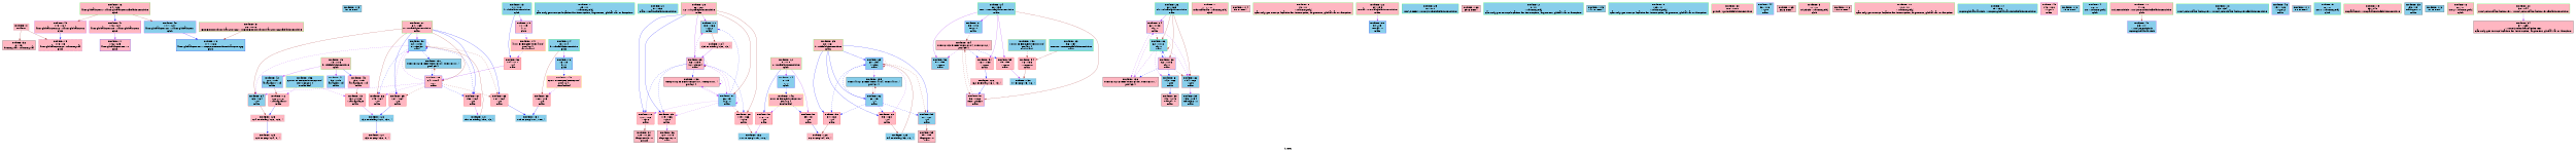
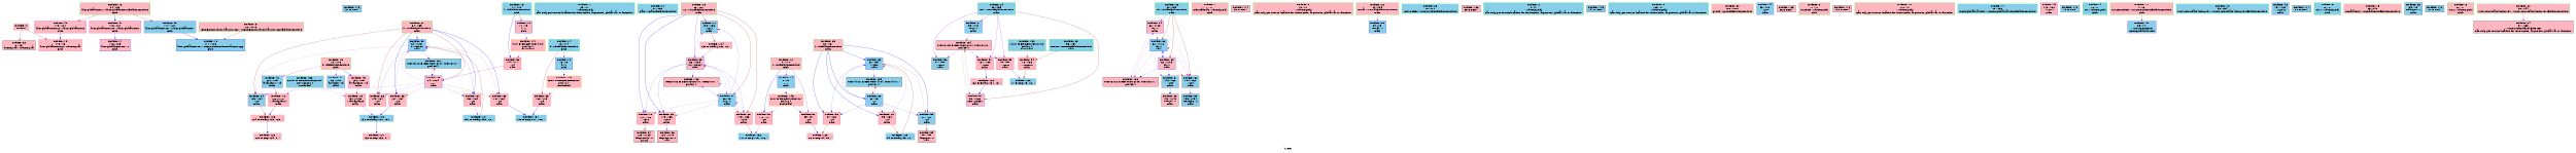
  digraph {
    label=SVFG
    node [color=green fillcolor=lightpink shape=record style=filled]
    edge [color=purple style=solid]
    n1 [color=grey label="{NodeID: 0\nNullPtr}"]
    n2 [color=black label="{NodeID: 32\n2\<--3\ndummyVal\<--dummyVal\n}"]
    n3 [color=blue label="{NodeID: 79\n178\<--3\nllvm.global_ctors_2\<--dummyVal\nGlob }" style="dotted,filled"]
    n4 [color=black fillcolor=skyblue label="{NodeID: 173\n91 = PHI()\n}"]
    n5 [color=blue fillcolor=skyblue label="{NodeID: 90\n64\<--151\nx\<--inc30\nmain\n}"]
    n6 [color=red label="{NodeID: 63\n107\<--64\n\<--x\nmain\n}"]
    n7 [color=red fillcolor=skyblue label="{NodeID: 64\n123\<--64\n\<--x\nmain\n}"]
    n8 [color=red label="{NodeID: 65\n127\<--64\n\<--x\nmain\n}"]
    n9 [color=red label="{NodeID: 66\n145\<--64\n\<--x\nmain\n}"]
    n10 [color=red label="{NodeID: 67\n150\<--64\n\<--x\nmain\n}"]
    n11 [color=black fillcolor=skyblue label="{NodeID: 137\nMR_18V_2 = PHI(MR_18V_4, MR_18V_1, )\npts\{65 \}\n}"]
    n12 [color=grey fillcolor=skyblue label="{NodeID: 131\n109 = cmp(107, 108, )\n}"]
    n13 [color=grey label="{NodeID: 123\n124 = Binary(122, 123, )\n}"]
    n14 [color=grey fillcolor=skyblue label="{NodeID: 122\n132 = Binary(127, 131, )\n}"]
    n15 [color=grey fillcolor=skyblue label="{NodeID: 121\n151 = Binary(150, 73, )\n}"]
    n16 [color=blue label="{NodeID: 85\n64\<--104\nx\<--\nmain\n}"]
    n17 [color=grey label="{NodeID: 129\n125 = cmp(124, 9, )\n}"]
    n18 [color=grey label="{NodeID: 127\n133 = cmp(132, 9, )\n}"]
    n19 [fillcolor=skyblue label="{NodeID: 7\n25\<--1\n\<--dummyObj\nCan only get source location for instruction, argument, global var or function.}"]
    n20 [fillcolor=skyblue label="{NodeID: 14\n13\<--14\nh\<--h_field_insensitive\nGlob }"]
    n21 [color=red label="{NodeID: 53\n108\<--13\n\<--h\nmain\n}"]
    n22 [color=blue fillcolor=skyblue label="{NodeID: 76\n13\<--9\nh\<--\nGlob }"]
    n23 [color=yellow label="{NodeID: 148\n6V_1 = ENCHI(MR_6V_0)\npts\{14 \}\nFun[main]}" style="double,filled"]
    n24 [fillcolor=skyblue label="{NodeID: 21\n51\<--52\nmain\<--main_field_insensitive\n}"]
    n25 [label="{NodeID: 28\n66\<--67\ni12\<--i12_field_insensitive\nmain\n}"]
    n26 [color=red label="{NodeID: 68\n115\<--66\n\<--i12\nmain\n}"]
    n27 [color=red label="{NodeID: 69\n119\<--66\n\<--i12\nmain\n}"]
    n28 [color=red label="{NodeID: 70\n128\<--66\n\<--i12\nmain\n}"]
    n29 [color=red fillcolor=skyblue label="{NodeID: 71\n138\<--66\n\<--i12\nmain\n}"]
    n30 [color=blue fillcolor=skyblue label="{NodeID: 87\n66\<--9\ni12\<--\nmain\n}"]
    n31 [color=blue label="{NodeID: 89\n66\<--139\ni12\<--inc24\nmain\n}"]
    n32 [color=grey fillcolor=skyblue label="{NodeID: 132\n117 = cmp(115, 116, )\n}"]
    n33 [color=black label="{NodeID: 36\n120\<--119\nidxprom16\<--\nmain\n}"]
    n34 [color=black label="{NodeID: 37\n129\<--128\nidxprom19\<--\nprintf\n}"]
    n35 [color=grey label="{NodeID: 124\n139 = Binary(138, 73, )\n}"]
    n36 [color=black label="{NodeID: 138\nMR_20V_2 = PHI(MR_20V_7, MR_20V_1, )\npts\{67 \}\n}"]
    n37 [color=black label="{NodeID: 35\n89\<--88\nidxprom\<--\nmain\n}"]
    n38 [color=grey fillcolor=skyblue label="{NodeID: 125\n94 = Binary(93, 73, )\n}"]
    n39 [color=blue fillcolor=skyblue label="{NodeID: 83\n60\<--94\ni\<--inc\nmain\n}"]
    n40 [color=red label="{NodeID: 58\n84\<--60\n\<--i\nmain\n}"]
    n41 [color=black fillcolor=skyblue label="{NodeID: 135\nMR_14V_2 = PHI(MR_14V_4, MR_14V_1, )\npts\{61 \}\n}"]
    n42 [color=red fillcolor=skyblue label="{NodeID: 59\n88\<--60\n\<--i\nmain\n}"]
    n43 [color=red label="{NodeID: 60\n93\<--60\n\<--i\nmain\n}"]
    n44 [color=grey label="{NodeID: 128\n86 = cmp(84, 85, )\n}"]
    n45 [color=blue fillcolor=skyblue label="{NodeID: 82\n60\<--9\ni\<--\nmain\n}"]
    n46 [color=purple fillcolor=skyblue label="{NodeID: 42\n121\<--15\narrayidx17\<--f\nmain\n}"]
    n47 [color=red label="{NodeID: 72\n122\<--121\n\<--arrayidx17\nmain\n}"]
    n48 [color=purple label="{NodeID: 49\n178\<--24\nllvm.global_ctors_2\<--llvm.global_ctors\nGlob }"]
    n49 [color=red fillcolor=skyblue label="{NodeID: 56\n97\<--58\n\<--test\nmain\n}"]
    n50 [color=yellow label="{NodeID: 146\n2V_1 = ENCHI(MR_2V_0)\npts\{10 \}\nFun[main]}" style="double,filled"]
    n51 [color=red label="{NodeID: 50\n85\<--8\n\<--n\nmain\n}"]
    n52 [color=red label="{NodeID: 51\n116\<--8\n\<--n\nmain\n}"]
    n53 [color=blue label="{NodeID: 77\n176\<--25\nllvm.global_ctors_0\<--\nGlob }"]
    n54 [color=blue label="{NodeID: 84\n62\<--103\nok\<--\nmain\n}"]
    n55 [color=red fillcolor=skyblue label="{NodeID: 62\n154\<--62\n\<--ok\nmain\n}"]
-   n56 [fillcolor=skyblue label="{NodeID: 86\n62\<--112\nok\<--\nmain\n}"]
+   n56 [color=blue fillcolor=skyblue label="{NodeID: 86\n62\<--112\nok\<--\nmain\n}"]
    n57 [color=black label="{NodeID: 136\nMR_16V_2 = PHI(MR_16V_8, MR_16V_1, )\npts\{63 \}\n}"]
    n58 [color=black fillcolor=skyblue label="{NodeID: 39\n155\<--154\ntobool32\<--\nmain\n}"]
    n59 [color=red fillcolor=skyblue label="{NodeID: 61\n142\<--62\n\<--ok\nmain\n}"]
    n60 [color=blue label="{NodeID: 88\n62\<--103\nok\<--\nmain\n}"]
    n61 [color=black label="{NodeID: 38\n143\<--142\ntobool\<--\nmain\n}"]
    n62 [label="{NodeID: 1\n7\<--1\n__dso_handle\<--dummyObj\nGlob }"]
    n63 [color=black label="{NodeID: 174\n99 = PHI()\n}"]
    n64 [color=blue label="{NodeID: 91\n58\<--162\ntest\<--inc37\nmain\n}"]
    n65 [color=black label="{NodeID: 134\nMR_12V_3 = PHI(MR_12V_4, MR_12V_2, )\npts\{59 \}\n}"]
    n66 [color=red label="{NodeID: 57\n161\<--58\n\<--test\nmain\n}"]
    n67 [color=red label="{NodeID: 55\n75\<--58\n\<--test\nmain\n}"]
    n68 [color=grey label="{NodeID: 126\n162 = Binary(161, 73, )\n}"]
    n69 [color=grey fillcolor=skyblue label="{NodeID: 130\n77 = cmp(75, 76, )\n}"]
    n70 [label="{NodeID: 8\n73\<--1\n\<--dummyObj\nCan only get source location for instruction, argument, global var or function.}"]
    n71 [label="{NodeID: 15\n15\<--16\nf\<--f_field_insensitive\nGlob }"]
    n72 [color=purple fillcolor=skyblue label="{NodeID: 41\n90\<--15\narrayidx\<--f\nmain\n}"]
    n73 [color=purple label="{NodeID: 43\n130\<--15\narrayidx20\<--f\nmain\n}"]
    n74 [color=red label="{NodeID: 73\n131\<--130\n\<--arrayidx20\nmain\n}"]
    n75 [label="{NodeID: 22\n54\<--55\nretval\<--retval_field_insensitive\nmain\n}"]
    n76 [color=blue fillcolor=skyblue label="{NodeID: 80\n54\<--9\nretval\<--\nmain\n}"]
    n77 [fillcolor=skyblue label="{NodeID: 29\n70\<--71\n_ZNSirsERi\<--_ZNSirsERi_field_insensitive\n}"]
    n78 [color=yellow label="{NodeID: 147\n4V_1 = ENCHI(MR_4V_0)\npts\{12 \}\nFun[main]}" style="double,filled"]
    n79 [color=red label="{NodeID: 52\n104\<--11\n\<--l\nmain\n}"]
    n80 [color=blue fillcolor=skyblue label="{NodeID: 78\n177\<--26\nllvm.global_ctors_1\<--_GLOBAL__sub_I_rizar_2_0.cpp\nGlob }"]
    n81 [color=black label="{NodeID: 168\n69 = PHI()\n}"]
    n82 [fillcolor=skyblue label="{NodeID: 2\n9\<--1\n\<--dummyObj\nCan only get source location for instruction, argument, global var or function.}"]
    n83 [color=black fillcolor=skyblue label="{NodeID: 175\n147 = PHI()\n}"]
    n84 [fillcolor=skyblue label="{NodeID: 9\n103\<--1\n\<--dummyObj\nCan only get source location for instruction, argument, global var or function.}"]
    n85 [label="{NodeID: 16\n24\<--28\nllvm.global_ctors\<--llvm.global_ctors_field_insensitive\nGlob }"]
    n86 [color=purple label="{NodeID: 47\n176\<--24\nllvm.global_ctors_0\<--llvm.global_ctors\nGlob }"]
    n87 [color=purple fillcolor=skyblue label="{NodeID: 48\n177\<--24\nllvm.global_ctors_1\<--llvm.global_ctors\nGlob }"]
    n88 [fillcolor=skyblue label="{NodeID: 23\n56\<--57\nnTests\<--nTests_field_insensitive\nmain\n}"]
    n89 [color=red label="{NodeID: 54\n76\<--56\n\<--nTests\nmain\n}"]
    n90 [label="{NodeID: 30\n100\<--101\nprintf\<--printf_field_insensitive\n}"]
    n91 [color=purple fillcolor=skyblue label="{NodeID: 44\n98\<--18\n\<--.str\nmain\n}"]
    n92 [color=black label="{NodeID: 169\n36 = PHI()\n}"]
    n93 [label="{NodeID: 3\n17\<--1\n_ZSt3cin\<--dummyObj\nGlob }"]
    n94 [color=black label="{NodeID: 176\n158 = PHI()\n}"]
    n95 [label="{NodeID: 10\n112\<--1\n\<--dummyObj\nCan only get source location for instruction, argument, global var or function.}"]
    n96 [fillcolor=skyblue label="{NodeID: 17\n29\<--30\n__cxx_global_var_init\<--__cxx_global_var_init_field_insensitive\n}"]
    n97 [fillcolor=skyblue label="{NodeID: 24\n58\<--59\ntest\<--test_field_insensitive\nmain\n}"]
    n98 [color=blue fillcolor=skyblue label="{NodeID: 81\n58\<--73\ntest\<--\nmain\n}"]
    n99 [label="{NodeID: 31\n26\<--172\n_GLOBAL__sub_I_rizar_2_0.cpp\<--_GLOBAL__sub_I_rizar_2_0.cpp_field_insensitive\n}"]
    n100 [color=purple label="{NodeID: 45\n146\<--20\n\<--.str.1\nmain\n}"]
    n101 [color=yellow fillcolor=skyblue label="{NodeID: 156\n22V_1 = ENCHI(MR_22V_0)\npts\{160000 \}\nFun[main]}" style="double,filled"]
    n102 [color=black fillcolor=skyblue label="{NodeID: 170\n79 = PHI()\n}"]
    n103 [fillcolor=skyblue label="{NodeID: 4\n18\<--1\n.str\<--dummyObj\nGlob }"]
    n104 [label="{NodeID: 11\n4\<--6\n_ZStL8__ioinit\<--_ZStL8__ioinit_field_insensitive\nGlob }"]
    n105 [color=purple fillcolor=skyblue label="{NodeID: 40\n35\<--4\n\<--_ZStL8__ioinit\n__cxx_global_var_init\n}"]
    n106 [fillcolor=skyblue label="{NodeID: 18\n33\<--34\n_ZNSt8ios_base4InitC1Ev\<--_ZNSt8ios_base4InitC1Ev_field_insensitive\n}"]
    n107 [label="{NodeID: 25\n60\<--61\ni\<--i_field_insensitive\nmain\n}"]
    n108 [color=purple fillcolor=skyblue label="{NodeID: 46\n157\<--22\n\<--.str.2\nmain\n}"]
    n109 [color=yellow fillcolor=skyblue label="{NodeID: 150\n10V_1 = ENCHI(MR_10V_0)\npts\{57 \}\nFun[main]}" style="double,filled"]
    n110 [color=blue fillcolor=skyblue label="{NodeID: 74\n8\<--9\nn\<--\nGlob }"]
-   n111 [color=red fillcolor=skyblue label="{NodeID: 171\n80 = PHI()\n}"]
+   n111 [color=black fillcolor=skyblue label="{NodeID: 171\n80 = PHI()\n}"]
    n112 [fillcolor=skyblue label="{NodeID: 5\n20\<--1\n.str.1\<--dummyObj\nGlob }"]
    n113 [label="{NodeID: 12\n8\<--10\nn\<--n_field_insensitive\nGlob }"]
    n114 [label="{NodeID: 19\n39\<--40\n__cxa_atexit\<--__cxa_atexit_field_insensitive\n}"]
    n115 [fillcolor=skyblue label="{NodeID: 26\n62\<--63\nok\<--ok_field_insensitive\nmain\n}"]
    n116 [color=black fillcolor=skyblue label="{NodeID: 33\n53\<--9\nmain_ret\<--\nmain\n}"]
    n117 [color=blue label="{NodeID: 75\n11\<--9\nl\<--\nGlob }"]
    n118 [color=black fillcolor=skyblue label="{NodeID: 172\n81 = PHI()\n}"]
    n119 [label="{NodeID: 6\n22\<--1\n.str.2\<--dummyObj\nGlob }"]
    n120 [fillcolor=skyblue label="{NodeID: 13\n11\<--12\nl\<--l_field_insensitive\nGlob }"]
    n121 [label="{NodeID: 20\n38\<--44\n_ZNSt8ios_base4InitD1Ev\<--_ZNSt8ios_base4InitD1Ev_field_insensitive\n}"]
    n122 [color=black label="{NodeID: 34\n37\<--38\n\<--_ZNSt8ios_base4InitD1Ev\nCan only get source location for instruction, argument, global var or function.}"]
    n123 [label="{NodeID: 27\n64\<--65\nx\<--x_field_insensitive\nmain\n}"]
    n1 -> n2 [color=brown]
    n1 -> n3 [color=brown]
    n5 -> n5 [color=blue style=dashed]
    n5 -> n6 [color=brown style=dashed]
    n5 -> n7 [style=dashed]
    n5 -> n8 [style=dashed]
    n5 -> n9 [color=blue style=dashed]
    n5 -> n10 [color=blue style=dashed]
    n5 -> n11 [color=blue style=dashed]
    n6 -> n12 [color=blue]
    n7 -> n13 [color=brown]
    n8 -> n14 [color=blue]
    n10 -> n15
    n11 -> n16 [color=blue style=dashed]
    n13 -> n17 [color=blue]
    n14 -> n18 [color=blue]
    n15 -> n5 [color=brown]
    n16 -> n5 [style=dashed]
    n16 -> n6 [color=brown style=dashed]
    n16 -> n7 [style=dashed]
    n16 -> n8 [color=brown style=dashed]
    n16 -> n9 [style=dashed]
    n16 -> n10 [color=blue style=dashed]
    n16 -> n11 [color=brown style=dashed]
    n20 -> n21 [color=brown]
    n20 -> n22
    n21 -> n12 [color=blue]
    n22 -> n23 [color=blue style=dashed]
    n23 -> n21 [style=dashed]
    n25 -> n26 [color=brown]
    n25 -> n27 [color=blue]
    n25 -> n28 [color=blue]
    n25 -> n29
    n25 -> n30 [color=brown]
    n25 -> n31
    n26 -> n32 [color=brown]
    n27 -> n33
    n28 -> n34 [color=brown]
    n29 -> n35 [color=brown]
    n30 -> n26 [color=brown style=dashed]
    n30 -> n27 [style=dashed]
    n30 -> n28 [style=dashed]
    n30 -> n29 [color=blue style=dashed]
    n30 -> n30 [style=dashed]
    n30 -> n31 [style=dashed]
    n30 -> n36 [style=dashed]
    n31 -> n26 [color=blue style=dashed]
    n31 -> n27 [color=blue style=dashed]
    n31 -> n28 [color=blue style=dashed]
    n31 -> n29 [style=dashed]
    n31 -> n30 [style=dashed]
    n31 -> n31 [color=brown style=dashed]
    n31 -> n36 [color=blue style=dashed]
    n35 -> n31
    n36 -> n30 [style=dashed]
    n36 -> n36 [style=dashed]
    n38 -> n39 [color=brown]
    n39 -> n39 [color=brown style=dashed]
    n39 -> n40 [color=blue style=dashed]
    n39 -> n41 [style=dashed]
    n39 -> n42 [color=brown style=dashed]
    n39 -> n43 [style=dashed]
    n40 -> n44 [color=brown]
    n41 -> n45 [color=brown style=dashed]
    n42 -> n37 [color=brown]
    n43 -> n38 [color=brown]
    n45 -> n39 [color=blue style=dashed]
    n45 -> n40 [color=blue style=dashed]
    n45 -> n41 [color=brown style=dashed]
    n45 -> n42 [color=blue style=dashed]
    n45 -> n43 [color=blue style=dashed]
    n46 -> n47 [color=brown]
    n47 -> n13 [color=blue]
    n48 -> n3 [color=blue]
    n50 -> n51 [color=blue style=dashed]
    n50 -> n52 [style=dashed]
    n51 -> n44 [color=blue]
    n52 -> n32
    n54 -> n55 [style=dashed]
    n54 -> n56 [color=brown style=dashed]
    n54 -> n57 [style=dashed]
    n55 -> n58
    n56 -> n55 [style=dashed]
    n56 -> n56 [color=brown style=dashed]
    n56 -> n57 [style=dashed]
    n56 -> n59 [style=dashed]
    n56 -> n60 [color=blue style=dashed]
    n57 -> n54 [style=dashed]
    n59 -> n61 [color=blue]
    n60 -> n55 [color=brown style=dashed]
    n60 -> n56 [color=blue style=dashed]
    n60 -> n57 [color=blue style=dashed]
    n60 -> n59 [color=blue style=dashed]
    n64 -> n65 [color=brown style=dashed]
    n65 -> n49 [style=dashed]
    n65 -> n64 [color=brown style=dashed]
    n65 -> n66 [color=blue style=dashed]
    n65 -> n67 [color=blue style=dashed]
    n66 -> n68 [color=blue]
    n67 -> n69
    n68 -> n64 [color=blue]
    n71 -> n46
    n71 -> n72
    n71 -> n73 [color=blue]
    n73 -> n74 [color=brown]
    n74 -> n14
    n75 -> n76
    n78 -> n79 [style=dashed]
    n79 -> n16
    n85 -> n48 [color=brown]
    n85 -> n86 [color=blue]
    n85 -> n87 [color=brown]
    n86 -> n53
    n87 -> n80 [color=blue]
    n88 -> n89 [color=brown]
    n89 -> n69 [color=brown]
    n97 -> n49
    n97 -> n64 [color=brown]
    n97 -> n66
    n97 -> n67
    n97 -> n98
    n98 -> n65 [color=brown style=dashed]
    n99 -> n80 [color=brown]
    n101 -> n47 [style=dashed]
    n101 -> n74 [style=dashed]
    n104 -> n105 [color=brown]
    n107 -> n39 [color=blue]
    n107 -> n40 [color=blue]
    n107 -> n42 [color=blue]
    n107 -> n43 [color=blue]
    n107 -> n45 [color=blue]
    n109 -> n89 [color=brown style=dashed]
    n110 -> n50 [color=blue style=dashed]
    n113 -> n51
    n113 -> n52 [color=blue]
    n113 -> n110
    n115 -> n54
    n115 -> n55 [color=brown]
    n115 -> n56 [color=brown]
    n115 -> n60 [color=brown]
    n117 -> n78 [style=dashed]
    n120 -> n79 [color=blue]
    n120 -> n117
    n121 -> n122
    n123 -> n5
    n123 -> n6 [color=blue]
    n123 -> n7 [color=brown]
    n123 -> n8 [color=blue]
    n123 -> n9 [color=brown]
    n123 -> n10 [color=blue]
    n123 -> n16 [color=brown]
  }
